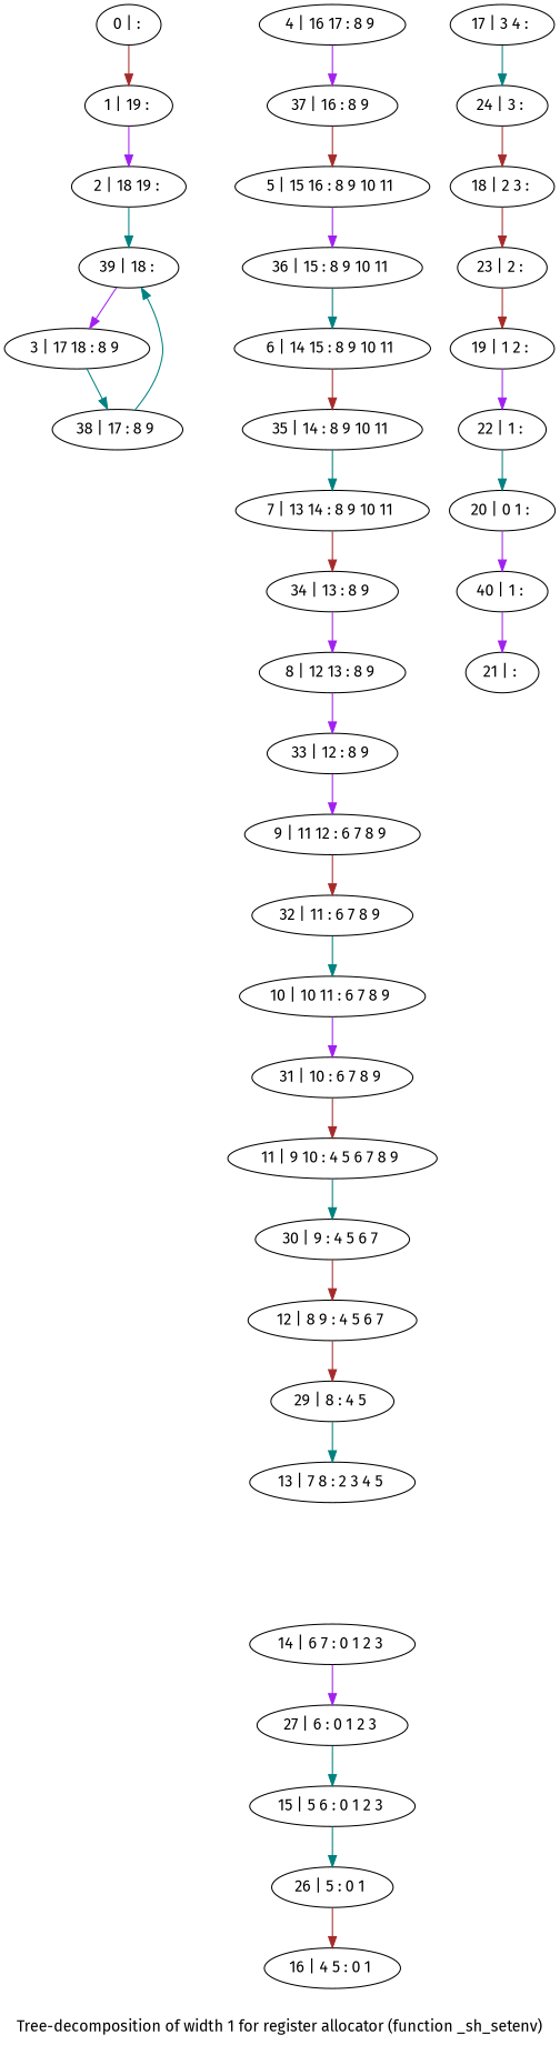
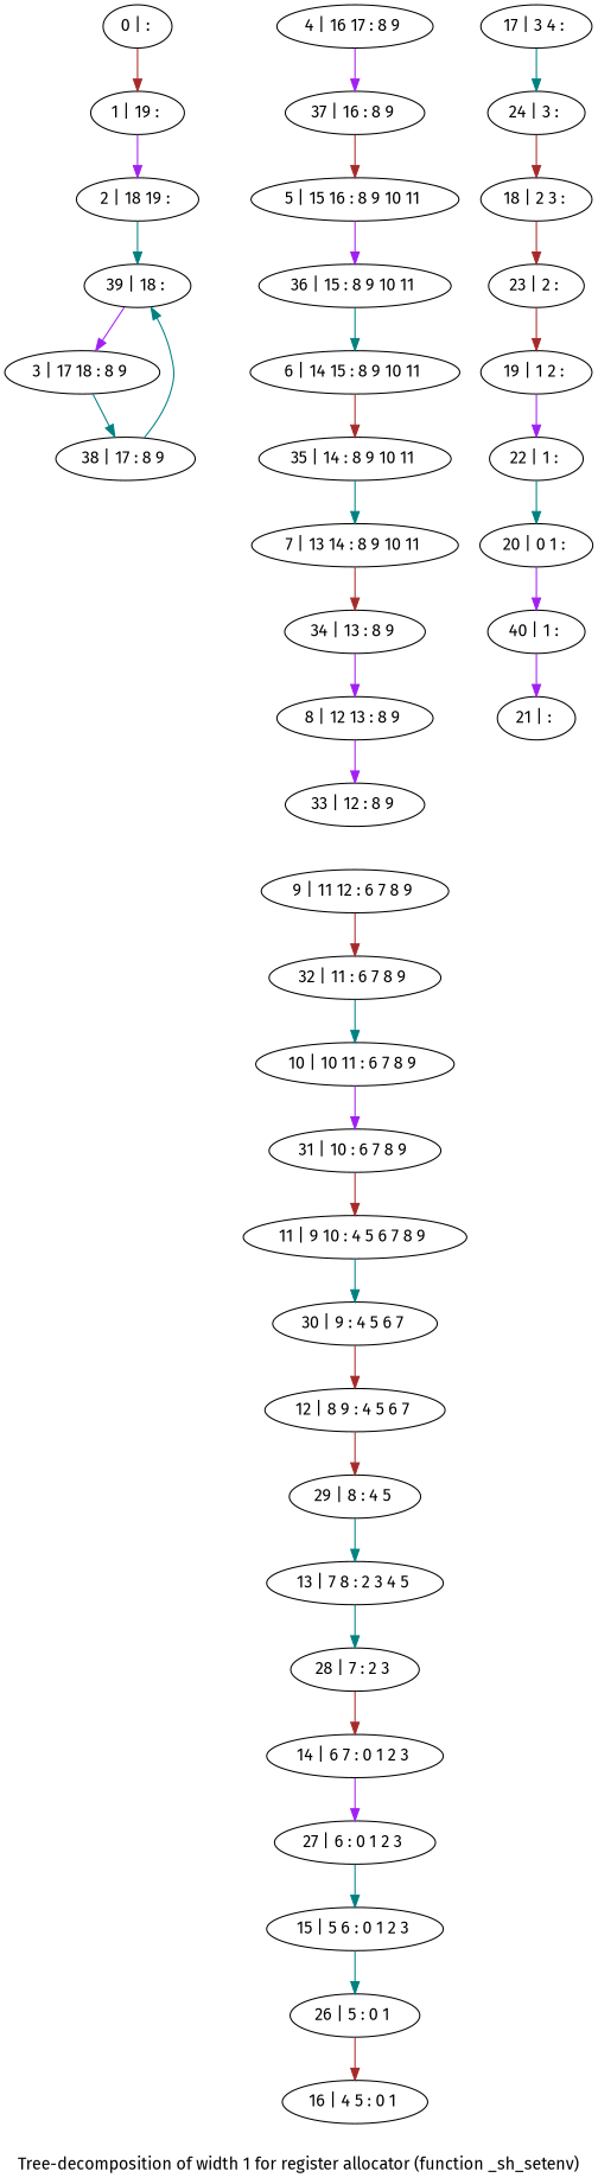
  digraph {
    fontname="Fira Sans"
    label="Tree-decomposition of width 1 for register allocator (function _sh_setenv)"
    node [fontname="Fira Sans"]
    edge [color=brown fontname="Fira Sans"]
    n1 [label="0 | : "]
    n2 [label="1 | 19 : "]
    n3 [label="2 | 18 19 : "]
    n4 [label="39 | 18 : "]
    n5 [label="3 | 17 18 : 8 9 "]
    n6 [label="38 | 17 : 8 9 "]
    n7 [label="4 | 16 17 : 8 9 "]
    n8 [label="37 | 16 : 8 9 "]
    n9 [label="5 | 15 16 : 8 9 10 11 "]
    n10 [label="36 | 15 : 8 9 10 11 "]
    n11 [label="6 | 14 15 : 8 9 10 11 "]
    n12 [label="35 | 14 : 8 9 10 11 "]
    n13 [label="7 | 13 14 : 8 9 10 11 "]
    n14 [label="34 | 13 : 8 9 "]
    n15 [label="8 | 12 13 : 8 9 "]
    n16 [label="33 | 12 : 8 9 "]
    n17 [label="9 | 11 12 : 6 7 8 9 "]
    n18 [label="32 | 11 : 6 7 8 9 "]
    n19 [label="10 | 10 11 : 6 7 8 9 "]
    n20 [label="31 | 10 : 6 7 8 9 "]
    n21 [label="11 | 9 10 : 4 5 6 7 8 9 "]
    n22 [label="30 | 9 : 4 5 6 7 "]
    n23 [label="12 | 8 9 : 4 5 6 7 "]
    n24 [label="29 | 8 : 4 5 "]
    n25 [label="13 | 7 8 : 2 3 4 5 "]
+   n26 [label="28 | 7 : 2 3 "]
    n27 [label="14 | 6 7 : 0 1 2 3 "]
    n28 [label="27 | 6 : 0 1 2 3 "]
    n29 [label="15 | 5 6 : 0 1 2 3 "]
    n30 [label="26 | 5 : 0 1 "]
    n31 [label="16 | 4 5 : 0 1 "]
    n32 [label="17 | 3 4 : "]
    n33 [label="24 | 3 : "]
    n34 [label="18 | 2 3 : "]
    n35 [label="23 | 2 : "]
    n36 [label="19 | 1 2 : "]
    n37 [label="22 | 1 : "]
    n38 [label="20 | 0 1 : "]
    n39 [label="40 | 1 : "]
    n40 [label="21 | : "]
    n1 -> n2
    n2 -> n3 [color=purple]
    n3 -> n4 [color=teal]
    n4 -> n5 [color=purple]
    n5 -> n6 [color=teal]
    n6 -> n4 [color=teal]
    n7 -> n8 [color=purple]
    n8 -> n9
    n9 -> n10 [color=purple]
    n10 -> n11 [color=teal]
    n11 -> n12
    n12 -> n13 [color=teal]
    n13 -> n14
    n14 -> n15 [color=purple]
    n15 -> n16 [color=purple]
-   n16 -> n17 [color=purple]
    n17 -> n18
    n18 -> n19 [color=teal]
    n19 -> n20 [color=purple]
    n20 -> n21
    n21 -> n22 [color=teal]
    n22 -> n23
    n23 -> n24
    n24 -> n25 [color=teal]
+   n25 -> n26 [color=teal]
+   n26 -> n27
    n27 -> n28 [color=purple]
    n28 -> n29 [color=teal]
    n29 -> n30 [color=teal]
    n30 -> n31
    n32 -> n33 [color=teal]
    n33 -> n34
    n34 -> n35
    n35 -> n36
    n36 -> n37 [color=purple]
    n37 -> n38 [color=teal]
    n38 -> n39 [color=purple]
    n39 -> n40 [color=purple]
  }
